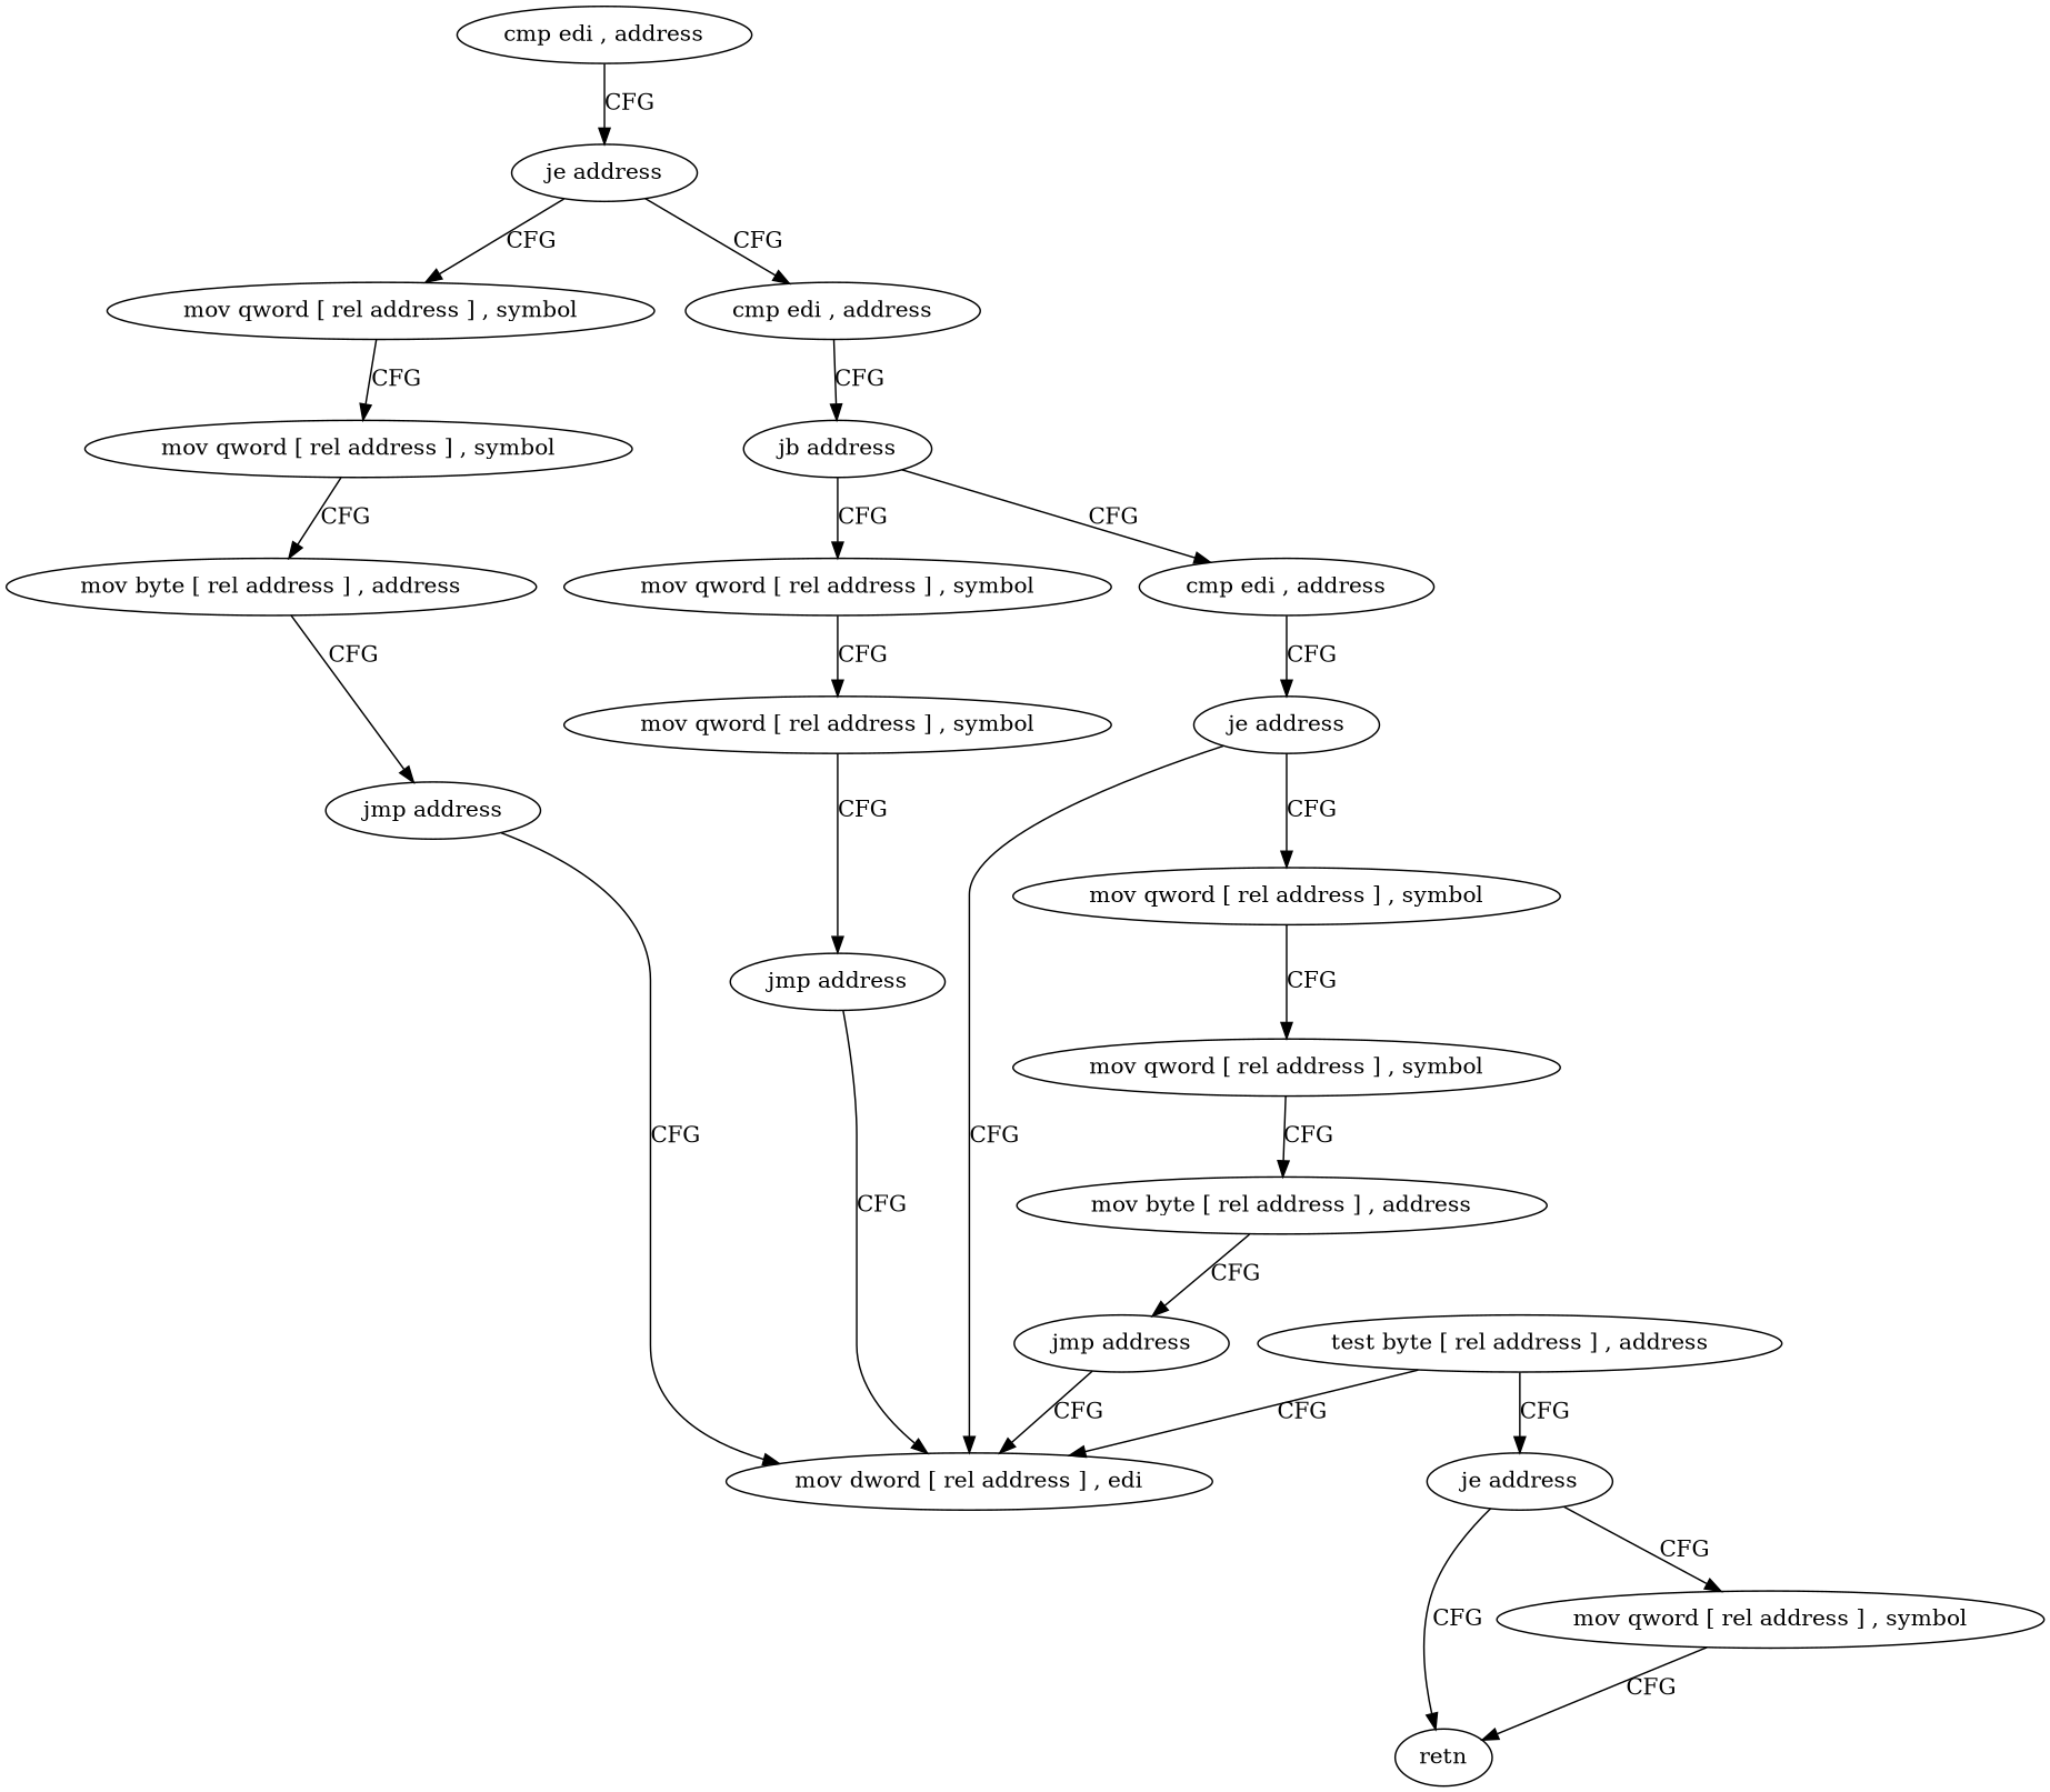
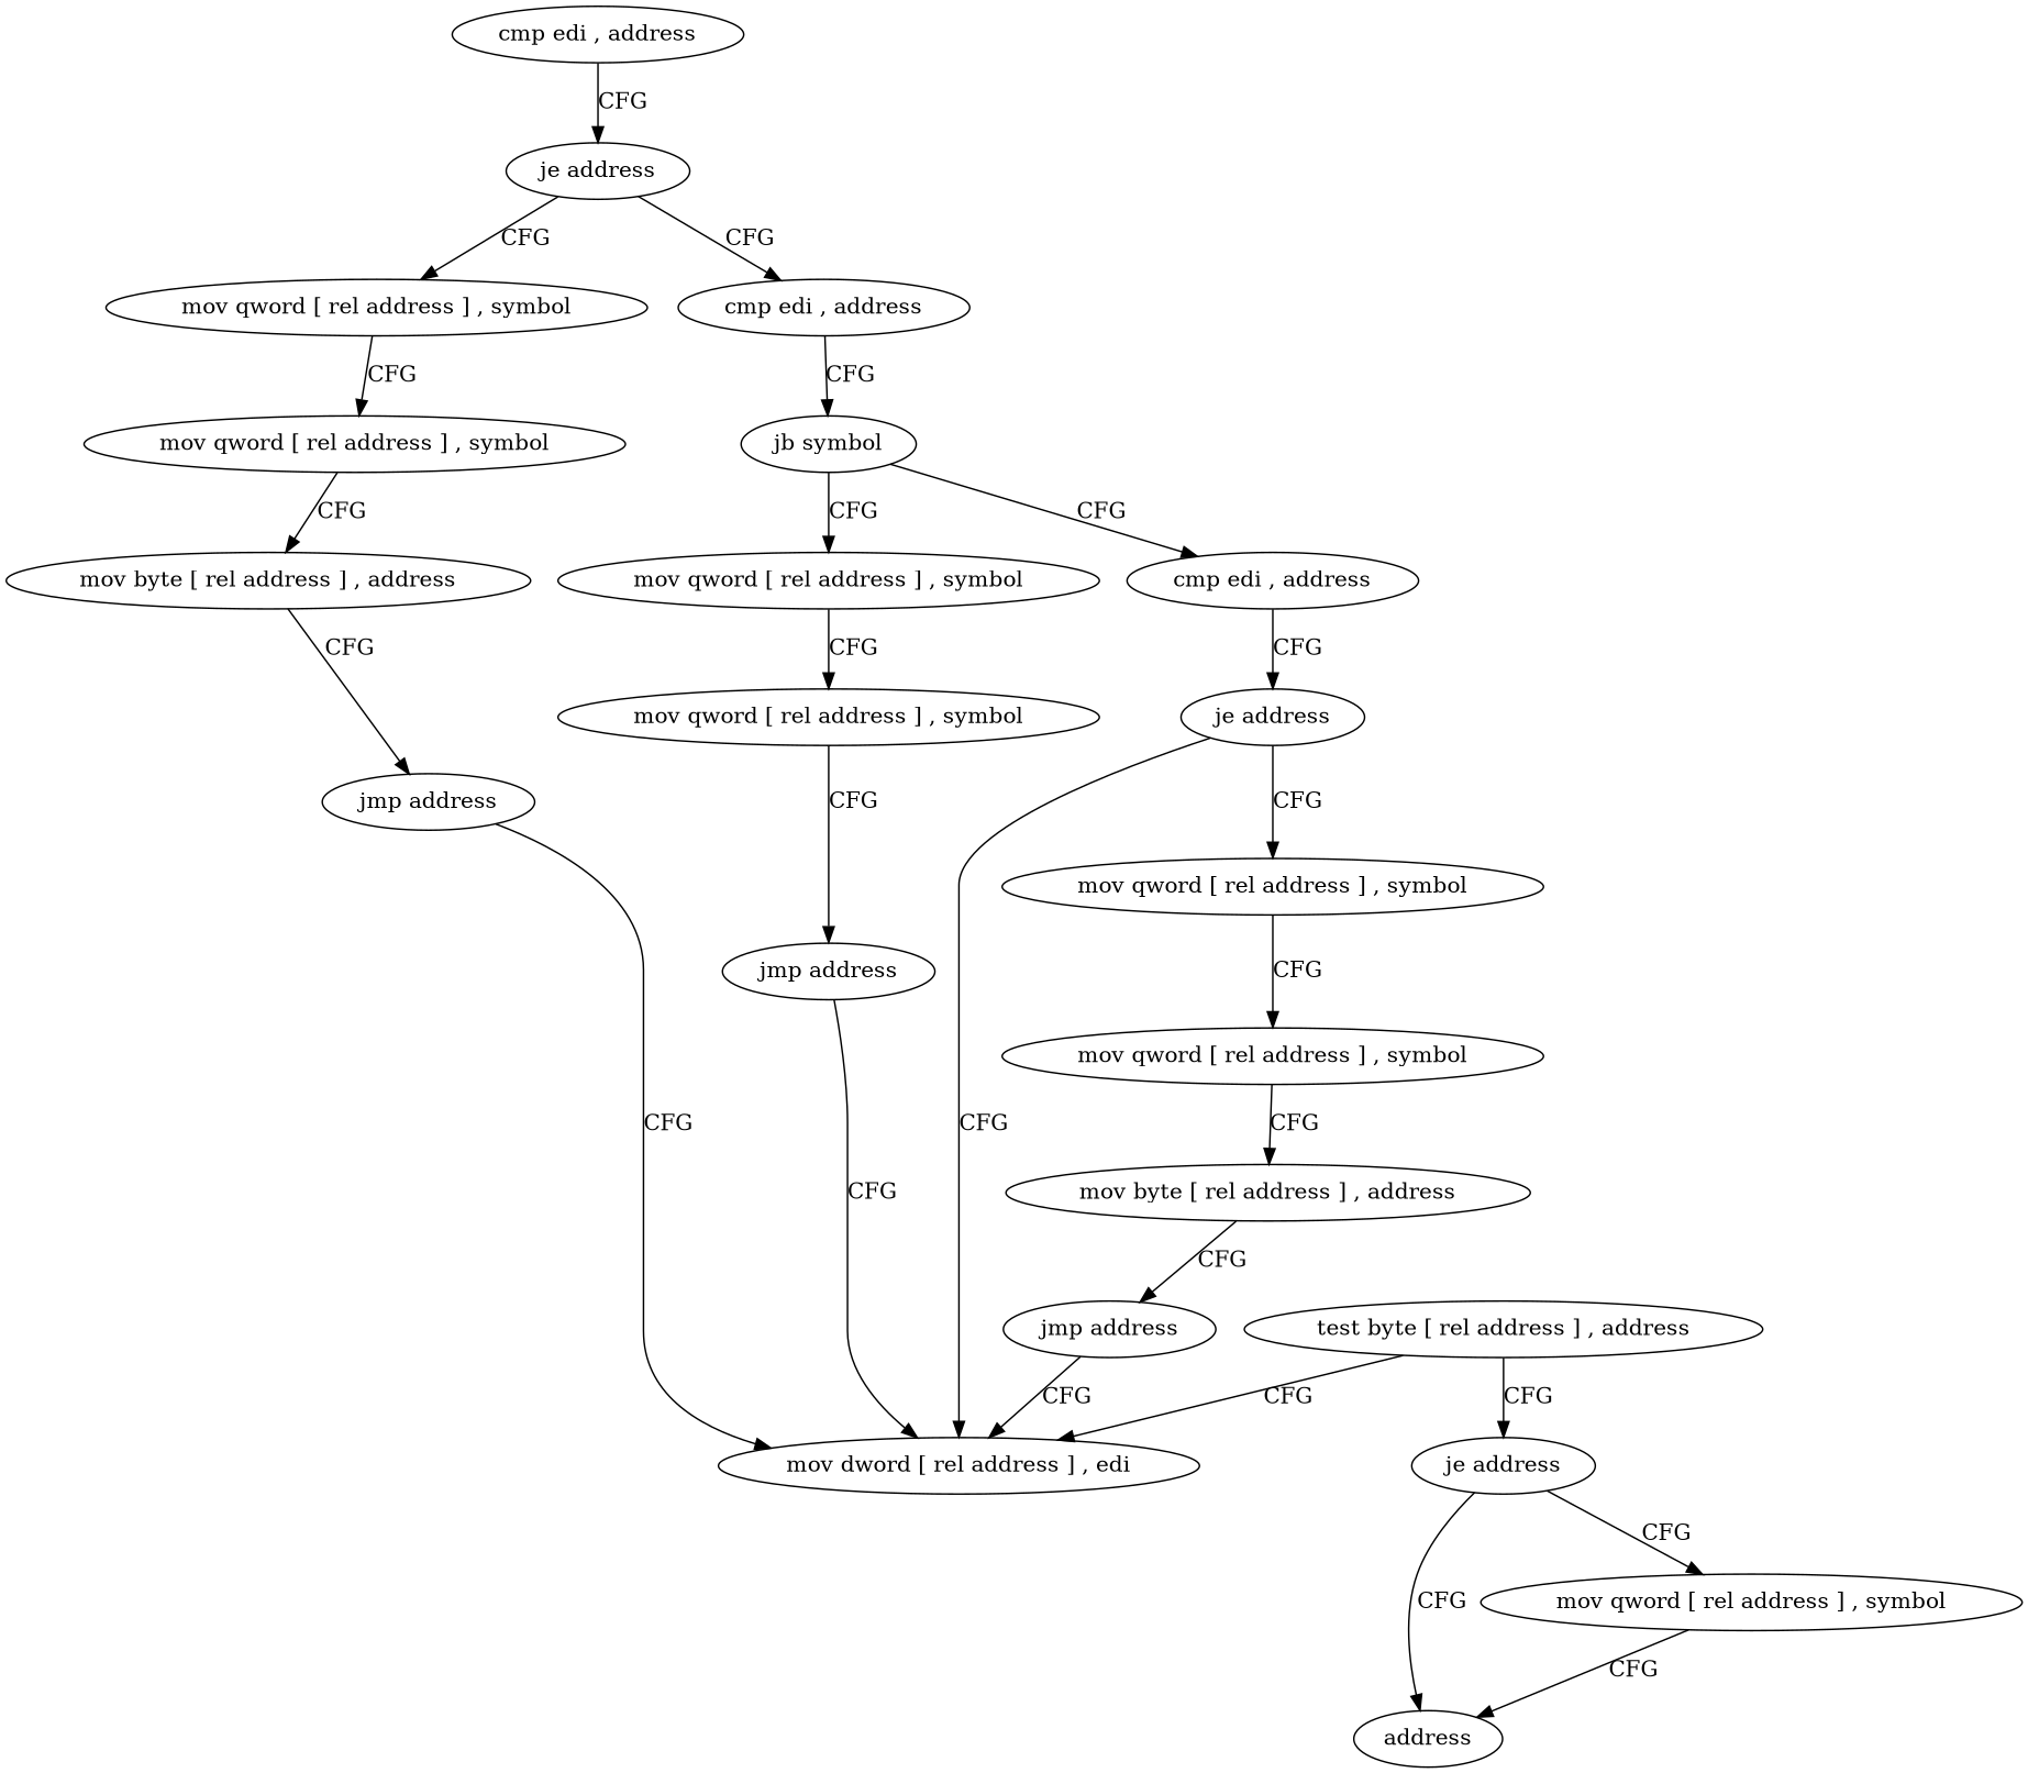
  digraph {
    n1 [label="cmp edi , address"]
    n2 [label="je address"]
    n3 [label="mov qword [ rel address ] , symbol"]
    n4 [label="cmp edi , address"]
    n5 [label="mov qword [ rel address ] , symbol"]
-   n6 [label="jb address"]
+   n6 [label="jb symbol"]
    n7 [label="mov byte [ rel address ] , address"]
    n8 [label="mov qword [ rel address ] , symbol"]
    n9 [label="cmp edi , address"]
    n10 [label="jmp address"]
    n11 [label="mov dword [ rel address ] , edi"]
    n12 [label="test byte [ rel address ] , address"]
    n13 [label="je address"]
    n14 [label="mov qword [ rel address ] , symbol"]
    n15 [label="je address"]
    n16 [label="jmp address"]
    n17 [label="mov qword [ rel address ] , symbol"]
-   n18 [label=retn]
+   n18 [label=address]
    n19 [label="mov qword [ rel address ] , symbol"]
    n20 [label="mov qword [ rel address ] , symbol"]
    n21 [label="mov byte [ rel address ] , address"]
    n22 [label="jmp address"]
    n1 -> n2 [label=CFG]
    n2 -> n3 [label=CFG]
    n2 -> n4 [label=CFG]
    n3 -> n5 [label=CFG]
    n4 -> n6 [label=CFG]
    n5 -> n7 [label=CFG]
    n6 -> n8 [label=CFG]
    n6 -> n9 [label=CFG]
    n7 -> n10 [label=CFG]
    n8 -> n14 [label=CFG]
    n9 -> n15 [label=CFG]
    n10 -> n11 [label=CFG]
    n12 -> n11 [label=CFG]
    n12 -> n13 [label=CFG]
    n13 -> n18 [label=CFG]
    n13 -> n19 [label=CFG]
    n14 -> n16 [label=CFG]
    n15 -> n11 [label=CFG]
    n15 -> n17 [label=CFG]
    n16 -> n11 [label=CFG]
    n17 -> n20 [label=CFG]
    n19 -> n18 [label=CFG]
    n20 -> n21 [label=CFG]
    n21 -> n22 [label=CFG]
    n22 -> n11 [label=CFG]
  }
